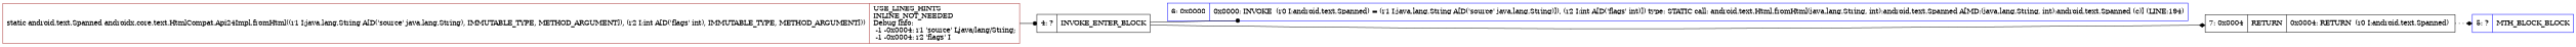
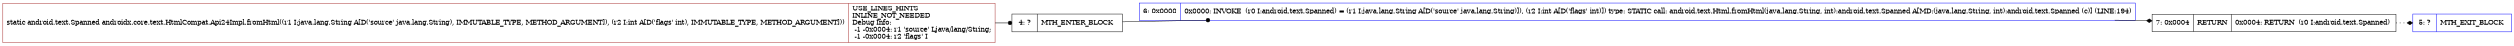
  digraph {
    rankdir=LR
    node [color=black shape=record]
    edge [arrowhead=dot style=solid]
-   n1 [label="{4\:\ ?|INVOKE_ENTER_BLOCK\l}"]
+   n1 [label="{4\:\ ?|MTH_ENTER_BLOCK\l}"]
    n2 [color=blue label="{6\:\ 0x0000|0x0000: INVOKE  (r0 I:android.text.Spanned) = (r1 I:java.lang.String A[D('source' java.lang.String)]), (r2 I:int A[D('flags' int)]) type: STATIC call: android.text.Html.fromHtml(java.lang.String, int):android.text.Spanned A[MD:(java.lang.String, int):android.text.Spanned (c)] (LINE:194)\l}"]
    n3 [label="{7\:\ 0x0004|RETURN\l|0x0004: RETURN  (r0 I:android.text.Spanned) \l}"]
-   n4 [color=blue label="{5\:\ ?|MTH_BLOCK_BLOCK\l}"]
+   n4 [color=blue label="{5\:\ ?|MTH_EXIT_BLOCK\l}"]
    n5 [color=brown label="{static android.text.Spanned androidx.core.text.HtmlCompat.Api24Impl.fromHtml((r1 I:java.lang.String A[D('source' java.lang.String), IMMUTABLE_TYPE, METHOD_ARGUMENT]), (r2 I:int A[D('flags' int), IMMUTABLE_TYPE, METHOD_ARGUMENT]))  | USE_LINES_HINTS\lINLINE_NOT_NEEDED\lDebug Info:\l  \-1 \-0x0004: r1 'source' Ljava\/lang\/String;\l  \-1 \-0x0004: r2 'flags' I\l}"]
    n1 -> n2
-   n1 -> n3 [arrowhead=diamond]
+   n2 -> n3 [arrowhead=diamond]
    n3 -> n4 [arrowhead=diamond style=dotted]
    n5 -> n1
  }
